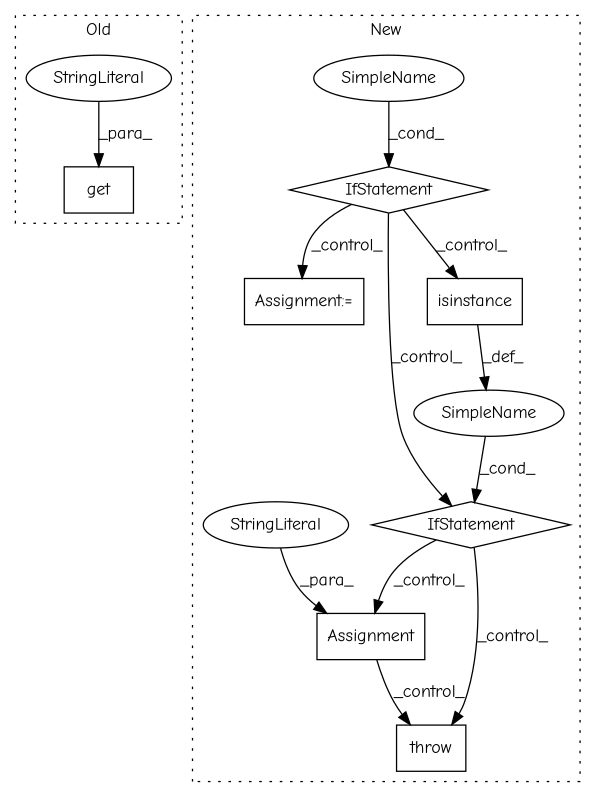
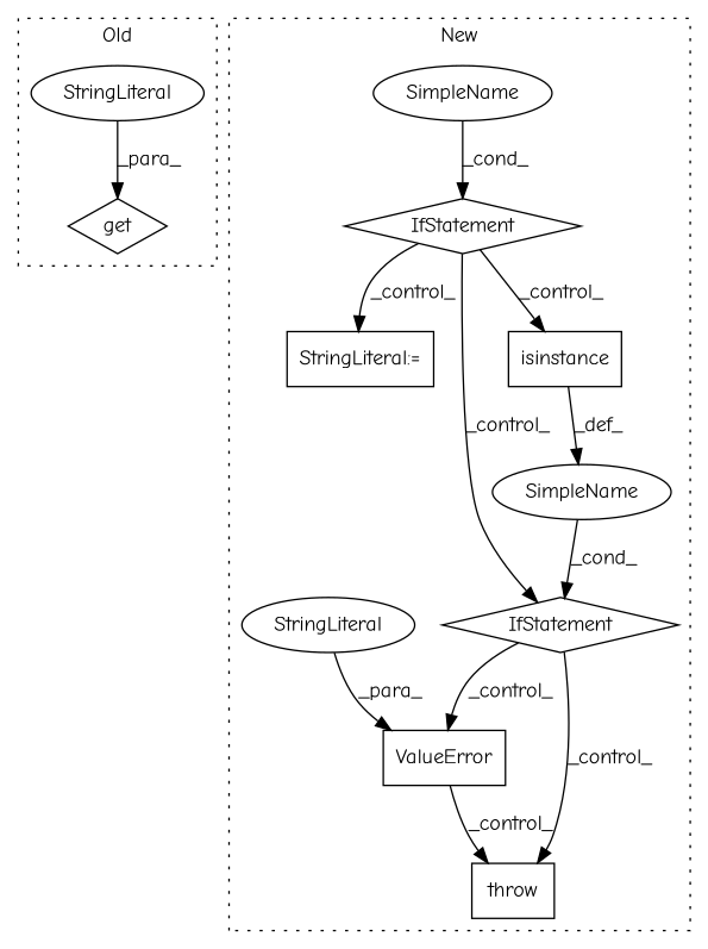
  digraph {
    fontname="Comic Neue"
    node [a=32 fontname="Comic Neue" shape=box]
    edge [fontname="Comic Neue"]
-   n1 [l="4,1" label=get s="7374,7386"]
+   n1 [l="4,1" label=get s="7374,7386" shape=diamond]
    n2 [a=45 l=8 label=StringLiteral s=7378 shape=ellipse]
-   n3 [l="11,1" label=Assignment s="7732,7795"]
+   n3 [l="11,1" label=ValueError s="7732,7795"]
    n4 [a=53 l=6 label=throw s=7726]
    n5 [a=25 l="4,2" label=IfStatement s="7309,7358" shape=diamond]
    n6 [a=42 label=SimpleName shape=ellipse]
    n7 [a=45 l=52 label=StringLiteral s=7743 shape=ellipse]
-   n8 [a=7 l=1 label="Assignment:=" s=7383]
+   n8 [a=7 l=1 label="StringLiteral:=" s=7383]
    n9 [a=25 l="4,2" label=IfStatement s="7495,7552" shape=diamond]
    n10 [a=42 label=SimpleName shape=ellipse]
    n11 [l="11,2" label=isinstance s="7500,7550"]
    subgraph cluster_1 {
      label=Old
      style=dotted
      n1
      n2
    }
    subgraph cluster_2 {
      label=New
      style=dotted
      n3
      n4
      n5
      n6
      n7
      n8
      n9
      n10
      n11
    }
    n2 -> n1 [label=_para_]
    n3 -> n4 [label=_control_]
    n5 -> n8 [label=_control_]
    n5 -> n9 [label=_control_]
    n5 -> n11 [label=_control_]
    n6 -> n5 [label=_cond_]
    n7 -> n3 [label=_para_]
    n9 -> n3 [label=_control_]
    n9 -> n4 [label=_control_]
    n10 -> n9 [label=_cond_]
    n11 -> n10 [label=_def_]
  }
